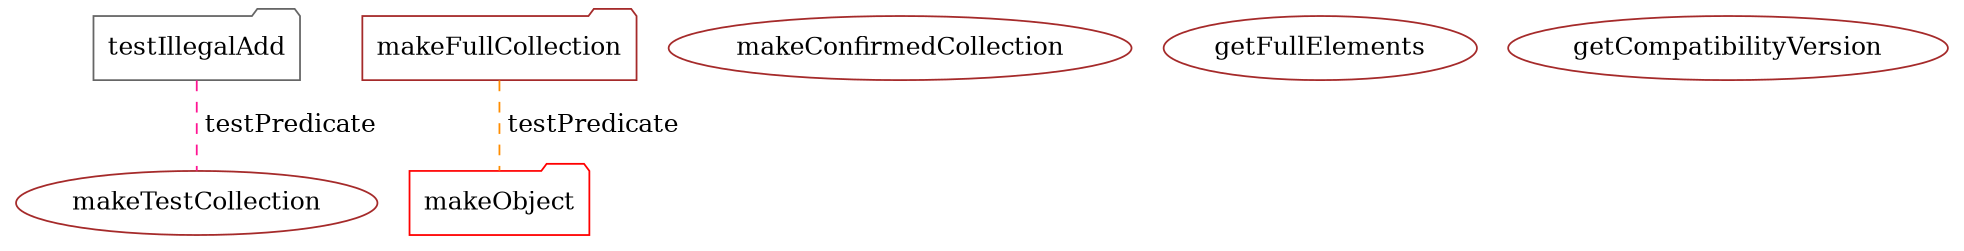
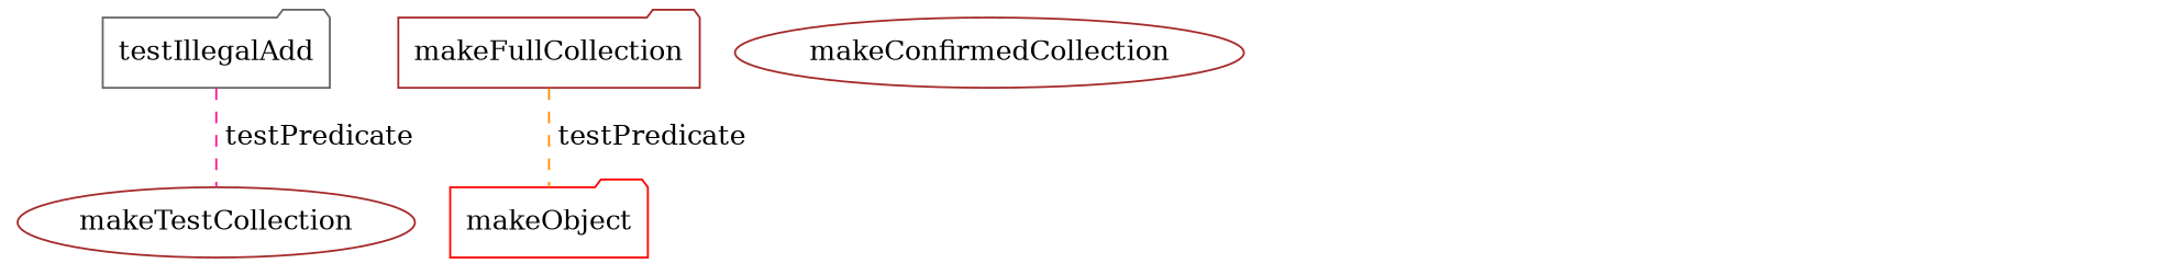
  digraph {
    node [color=brown shape=ellipse]
    edge [dir=none style=dashed]
    testIllegalAdd [color=gray40 shape=folder]
    makeTestCollection
    makeFullCollection [shape=folder]
    makeObject [color=red shape=folder]
    makeConfirmedCollection
-   getFullElements
-   getCompatibilityVersion
    testIllegalAdd -> makeTestCollection [color=deeppink label=" testPredicate"]
    makeFullCollection -> makeObject [color=darkorange label=" testPredicate"]
  }
